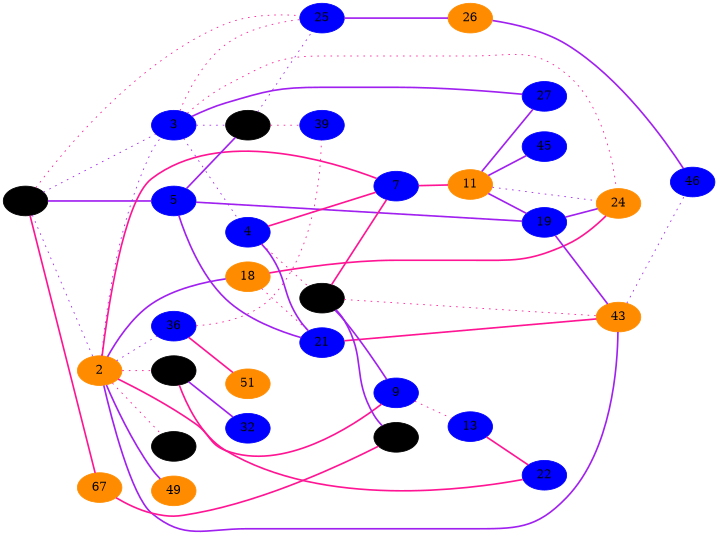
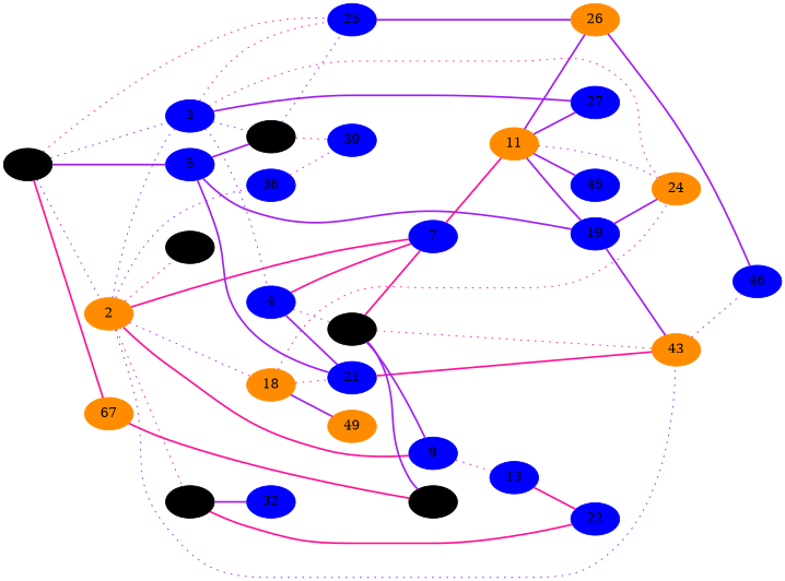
  graph {
    rankdir=LR
    node [color=blue style=filled]
    edge [color=purple style=bold]
    1 [color=black super="+10"]
    2 [color=darkorange super="+8"]
    3 [super="+50"]
    5
    n5 [color=darkorange label=67]
    25 [super="+33"]
    7 [super="+28"]
    9
    16 [color=black]
    18 [color=darkorange super="+30"]
    20 [color=black super="+34"]
    36 [super="+41"]
    43 [color=darkorange super="+47"]
    49 [color=darkorange]
    4 [super="+12"]
    23 [color=black super="+40"]
    24 [color=darkorange super="+37"]
    27
    21 [super="+42"]
    19 [super="+29"]
    31 [color=black super="+35"]
    26 [color=darkorange super="+48"]
    11 [color=darkorange super="+15"]
    13 [super="+14"]
    22
    32
    39
-   51 [color=darkorange]
    46
    6 [color=black super="+38"]
    45
    1 -- 2 [style=dotted]
    1 -- 3 [style=dotted]
    1 -- 5
    1 -- n5 [color=deeppink]
    1 -- 25 [color=deeppink style=dotted]
    2 -- 3 [style=dotted]
    2 -- 7 [color=deeppink]
    2 -- 9 [color=deeppink]
    2 -- 16 [color=deeppink style=dotted]
-   2 -- 18
+   2 -- 18 [style=dotted]
    2 -- 20 [color=deeppink style=dotted]
    2 -- 36 [style=dotted]
-   2 -- 43 [weight=2]
-   2 -- 49
+   2 -- 43 [style=dotted weight=2]
+   18 -- 49
    3 -- 25 [color=deeppink style=dotted]
    3 -- 4 [style=dotted]
    3 -- 23 [style=dotted]
    3 -- 24 [color=deeppink style=dotted]
    3 -- 27
    5 -- 23
    5 -- 21
    5 -- 19
    n5 -- 31 [color=deeppink]
    25 -- 26
    7 -- 11 [color=deeppink]
    9 -- 13 [color=deeppink style=dotted]
-   18 -- 24 [color=deeppink]
+   18 -- 24 [color=deeppink style=dotted]
    18 -- 21 [color=deeppink style=dotted]
    20 -- 22 [color=deeppink]
    20 -- 32 [weight=2]
    36 -- 39 [color=deeppink style=dotted]
-   36 -- 51 [color=deeppink]
    43 -- 46 [style=dotted]
    4 -- 7 [color=deeppink]
    4 -- 21
    4 -- 6 [color=deeppink style=dotted]
    23 -- 25 [style=dotted]
    23 -- 39 [color=deeppink style=dotted]
    21 -- 43 [color=deeppink]
    19 -- 43
    19 -- 24
    26 -- 46
    11 -- 24 [style=dotted]
    11 -- 27
    11 -- 19
+   11 -- 26
    11 -- 45
    13 -- 22 [color=deeppink]
    6 -- 7 [color=deeppink]
    6 -- 9
    6 -- 43 [color=deeppink style=dotted]
    6 -- 31 [weight=2]
  }
